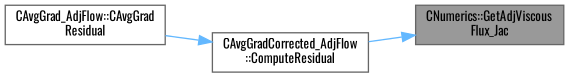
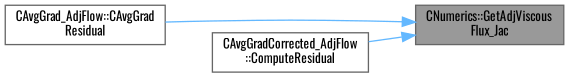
  digraph {
    fontname=Oswald
    rankdir=RL
    node [color=grey40 fillcolor=white fontname=Oswald fontsize=10 shape=box style=filled]
    edge [color=steelblue1 dir=back fontname=Oswald fontsize=10 labelfontname=Helvetica labelfontsize=10 style=solid]
    n1 [color=gray40 fillcolor=grey60 fontcolor=black height=0.2 label="CNumerics::GetAdjViscous\lFlux_Jac" width=0.4]
    n2 [height=0.2 label="CAvgGrad_AdjFlow::CAvgGrad\lResidual" width=0.4]
    n3 [height=0.2 label="CAvgGradCorrected_AdjFlow\l::ComputeResidual" width=0.4]
-   n3 -> n2
+   n1 -> n2
    n1 -> n3
  }
